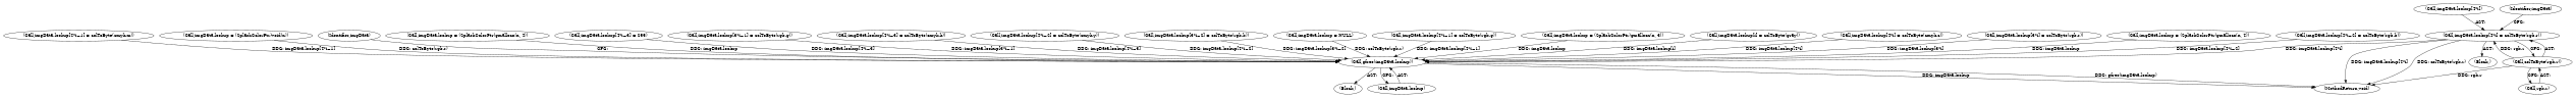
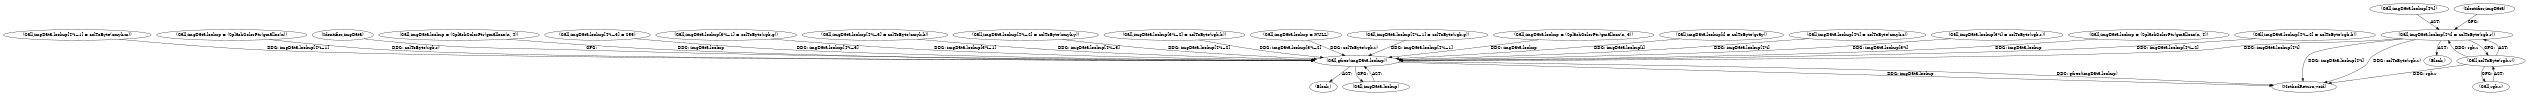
  digraph {
    n1 [label="(Call,imgData.lookup[4*i] = colToByte(rgb.r))"]
    n2 [label="(Call,colToByte(rgb.r))"]
    n3 [label="(Call,gfree(imgData.lookup))"]
    n4 [label="(MethodReturn,void)"]
    n5 [label="(Block,)"]
    n6 [label="(Call,rgb.r)"]
    n7 [label="(Block,)"]
    n8 [label="(Call,imgData.lookup)"]
    n9 [label="(Call,imgData.lookup[4*i])"]
    n10 [label="(Call,imgData.lookup[4*i+1] = colToByte(cmyk.m))"]
-   n11 [label="(Call,imgData.lookup = (SplashColorPtr)void(n))"]
+   n11 [label="(Call,imgData.lookup = (SplashColorPtr)gmalloc(n))"]
    n12 [label="(Identifier,imgData)"]
    n13 [label="(Call,imgData.lookup = (SplashColorPtr)gmallocn(n, 4))"]
    n14 [label="(Call,imgData.lookup[4*i+3] = 255)"]
    n15 [label="(Identifier,imgData)"]
    n16 [label="(Call,imgData.lookup[3*i+1] = colToByte(rgb.g))"]
    n17 [label="(Call,imgData.lookup[4*i+3] = colToByte(cmyk.k))"]
    n18 [label="(Call,imgData.lookup[4*i+2] = colToByte(cmyk.y))"]
    n19 [label="(Call,imgData.lookup[3*i+2] = colToByte(rgb.b))"]
    n20 [label="(Call,imgData.lookup = NULL)"]
    n21 [label="(Call,imgData.lookup[4*i+1] = colToByte(rgb.g))"]
    n22 [label="(Call,imgData.lookup = (SplashColorPtr)gmallocn(n, 3))"]
    n23 [label="(Call,imgData.lookup[i] = colToByte(gray))"]
    n24 [label="(Call,imgData.lookup[4*i] = colToByte(cmyk.c))"]
    n25 [label="(Call,imgData.lookup[3*i] = colToByte(rgb.r))"]
    n26 [label="(Call,imgData.lookup = (SplashColorPtr)gmallocn(n, 4))"]
    n27 [label="(Call,imgData.lookup[4*i+2] = colToByte(rgb.b))"]
    n1 -> n2 [label="CFG: "]
    n1 -> n3 [label="DDG: imgData.lookup[4*i]"]
    n1 -> n4 [label="DDG: imgData.lookup[4*i]"]
    n1 -> n4 [label="DDG: colToByte(rgb.r)"]
    n1 -> n5 [label="AST: "]
    n2 -> n1 [label="AST: "]
    n2 -> n1 [label="DDG: rgb.r"]
    n2 -> n4 [label="DDG: rgb.r"]
    n2 -> n6 [label="CFG: "]
    n3 -> n4 [label="DDG: imgData.lookup"]
    n3 -> n4 [label="DDG: gfree(imgData.lookup)"]
    n3 -> n7 [label="AST: "]
    n3 -> n8 [label="CFG: "]
    n6 -> n2 [label="AST: "]
    n8 -> n3 [label="AST: "]
    n9 -> n1 [label="AST: "]
    n10 -> n3 [label="DDG: imgData.lookup[4*i+1]"]
    n11 -> n3 [label="DDG: colToByte(rgb.r)"]
    n12 -> n3 [label="CFG: "]
    n13 -> n3 [label="DDG: imgData.lookup"]
    n14 -> n3 [label="DDG: imgData.lookup[4*i+3]"]
    n15 -> n1 [label="CFG: "]
    n16 -> n3 [label="DDG: imgData.lookup[3*i+1]"]
    n17 -> n3 [label="DDG: imgData.lookup[4*i+3]"]
    n18 -> n3 [label="DDG: imgData.lookup[4*i+2]"]
    n19 -> n3 [label="DDG: imgData.lookup[3*i+2]"]
    n20 -> n3 [label="DDG: colToByte(rgb.r)"]
    n21 -> n3 [label="DDG: imgData.lookup[4*i+1]"]
    n22 -> n3 [label="DDG: imgData.lookup"]
    n23 -> n3 [label="DDG: imgData.lookup[i]"]
    n24 -> n3 [label="DDG: imgData.lookup[4*i]"]
    n25 -> n3 [label="DDG: imgData.lookup[3*i]"]
    n26 -> n3 [label="DDG: imgData.lookup"]
    n27 -> n3 [label="DDG: imgData.lookup[4*i+2]"]
  }
